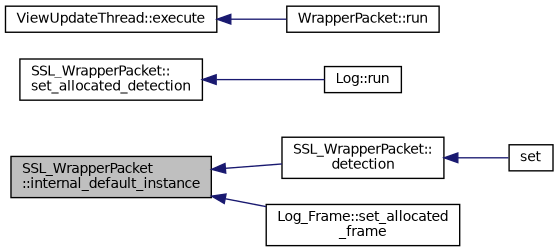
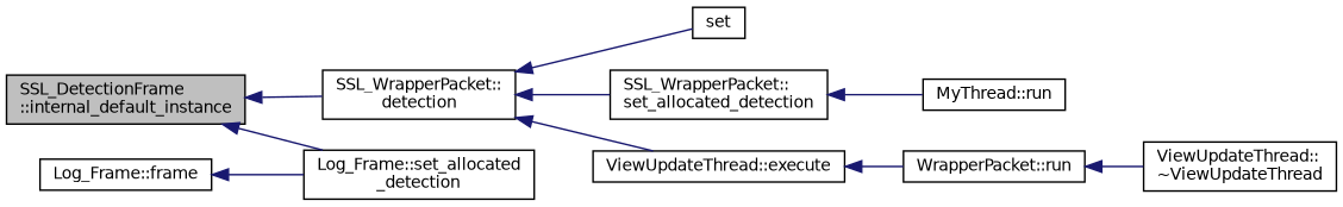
  digraph {
    rankdir=LR
    node [color=black fillcolor=white fontname=Helvetica fontsize=10 shape=record style=filled]
    edge [color=midnightblue dir=back fontname=Helvetica fontsize=10 labelfontname=Helvetica labelfontsize=10 style=solid]
-   n1 [fillcolor=grey75 fontcolor=black height=0.2 label="SSL_WrapperPacket\l::internal_default_instance" width=0.4]
+   n1 [fillcolor=grey75 fontcolor=black height=0.2 label="SSL_DetectionFrame\l::internal_default_instance" width=0.4]
    n2 [height=0.2 label="SSL_WrapperPacket::\ldetection" width=0.4]
-   n3 [height=0.2 label="Log_Frame::set_allocated\l_frame" width=0.4]
+   n3 [height=0.2 label="Log_Frame::set_allocated\l_detection" width=0.4]
    n4 [height=0.2 label=set width=0.4]
    n5 [height=0.2 label="SSL_WrapperPacket::\lset_allocated_detection" width=0.4]
    n6 [height=0.2 label="ViewUpdateThread::execute" width=0.4]
-   n8 [height=0.2 label="Log::run" width=0.4]
+   n7 [height=0.2 label="Log_Frame::frame" width=0.4]
+   n8 [height=0.2 label="MyThread::run" width=0.4]
    n9 [height=0.2 label="WrapperPacket::run" width=0.4]
+   n10 [height=0.2 label="ViewUpdateThread::\l~ViewUpdateThread" width=0.4]
    n1 -> n2
    n1 -> n3
    n2 -> n4
+   n2 -> n5
+   n2 -> n6
    n5 -> n8
    n6 -> n9
+   n7 -> n3
+   n9 -> n10
  }
